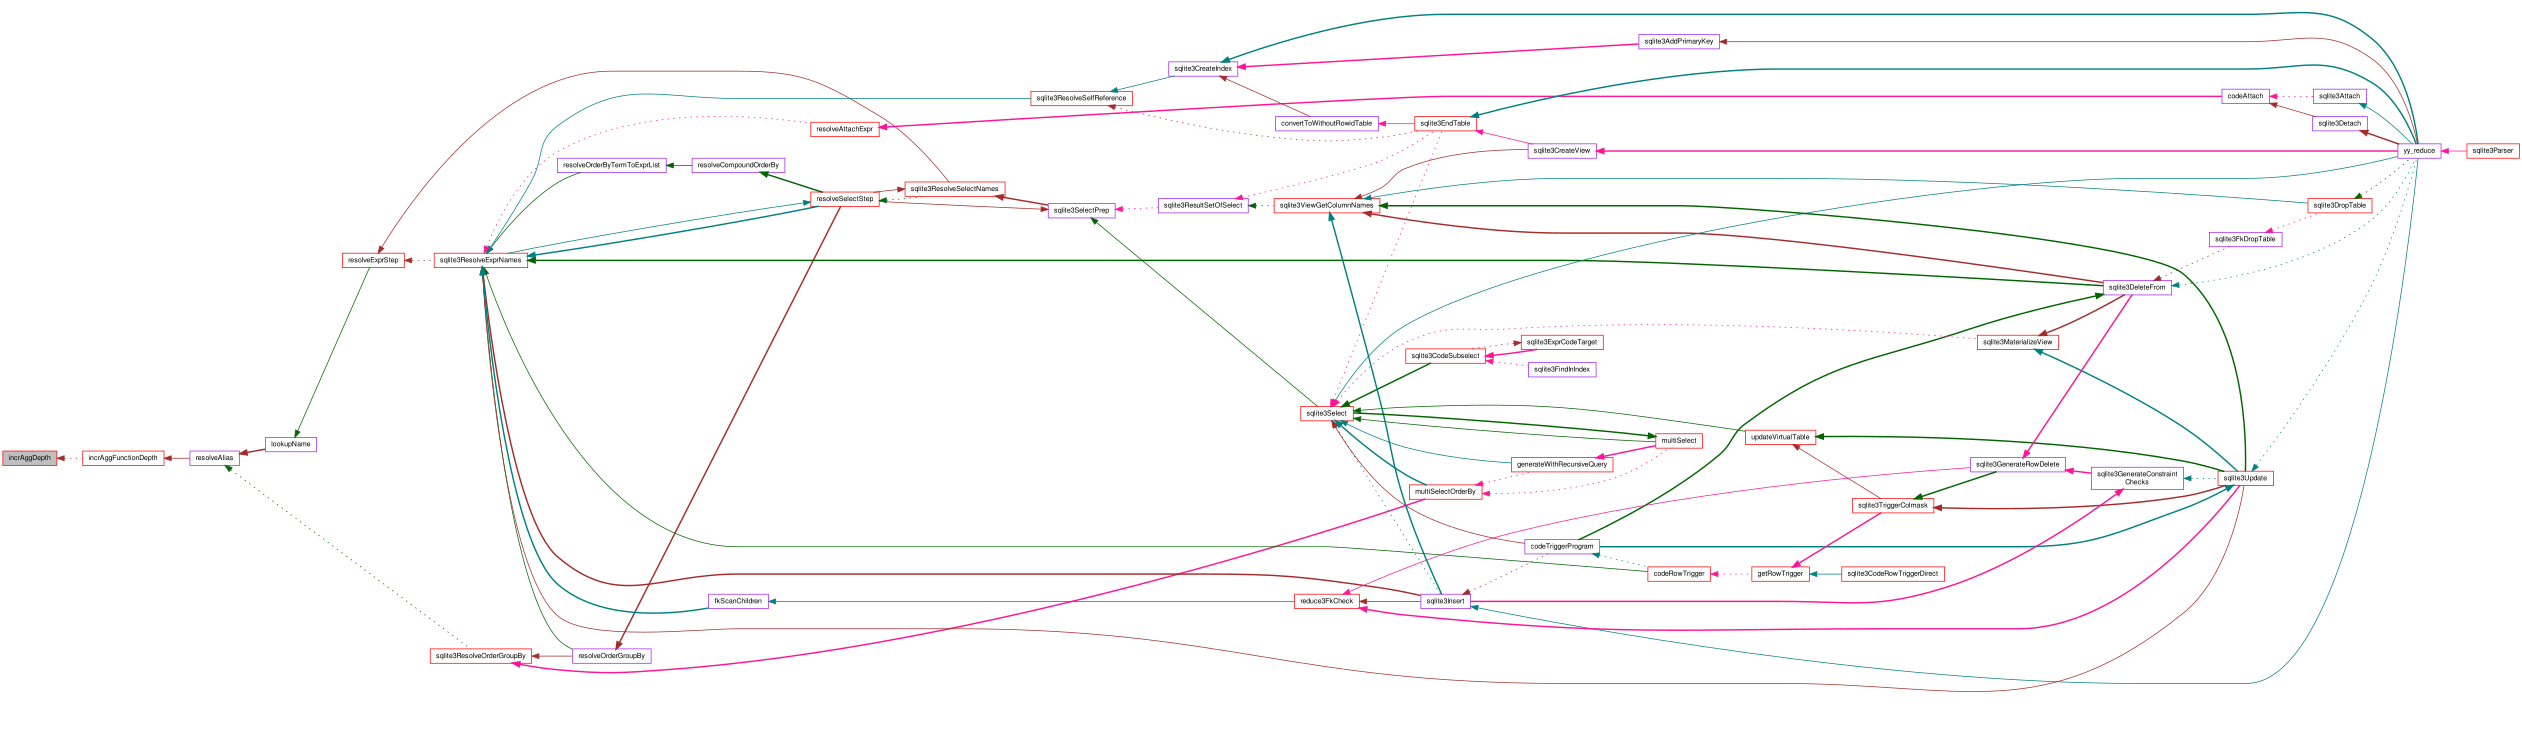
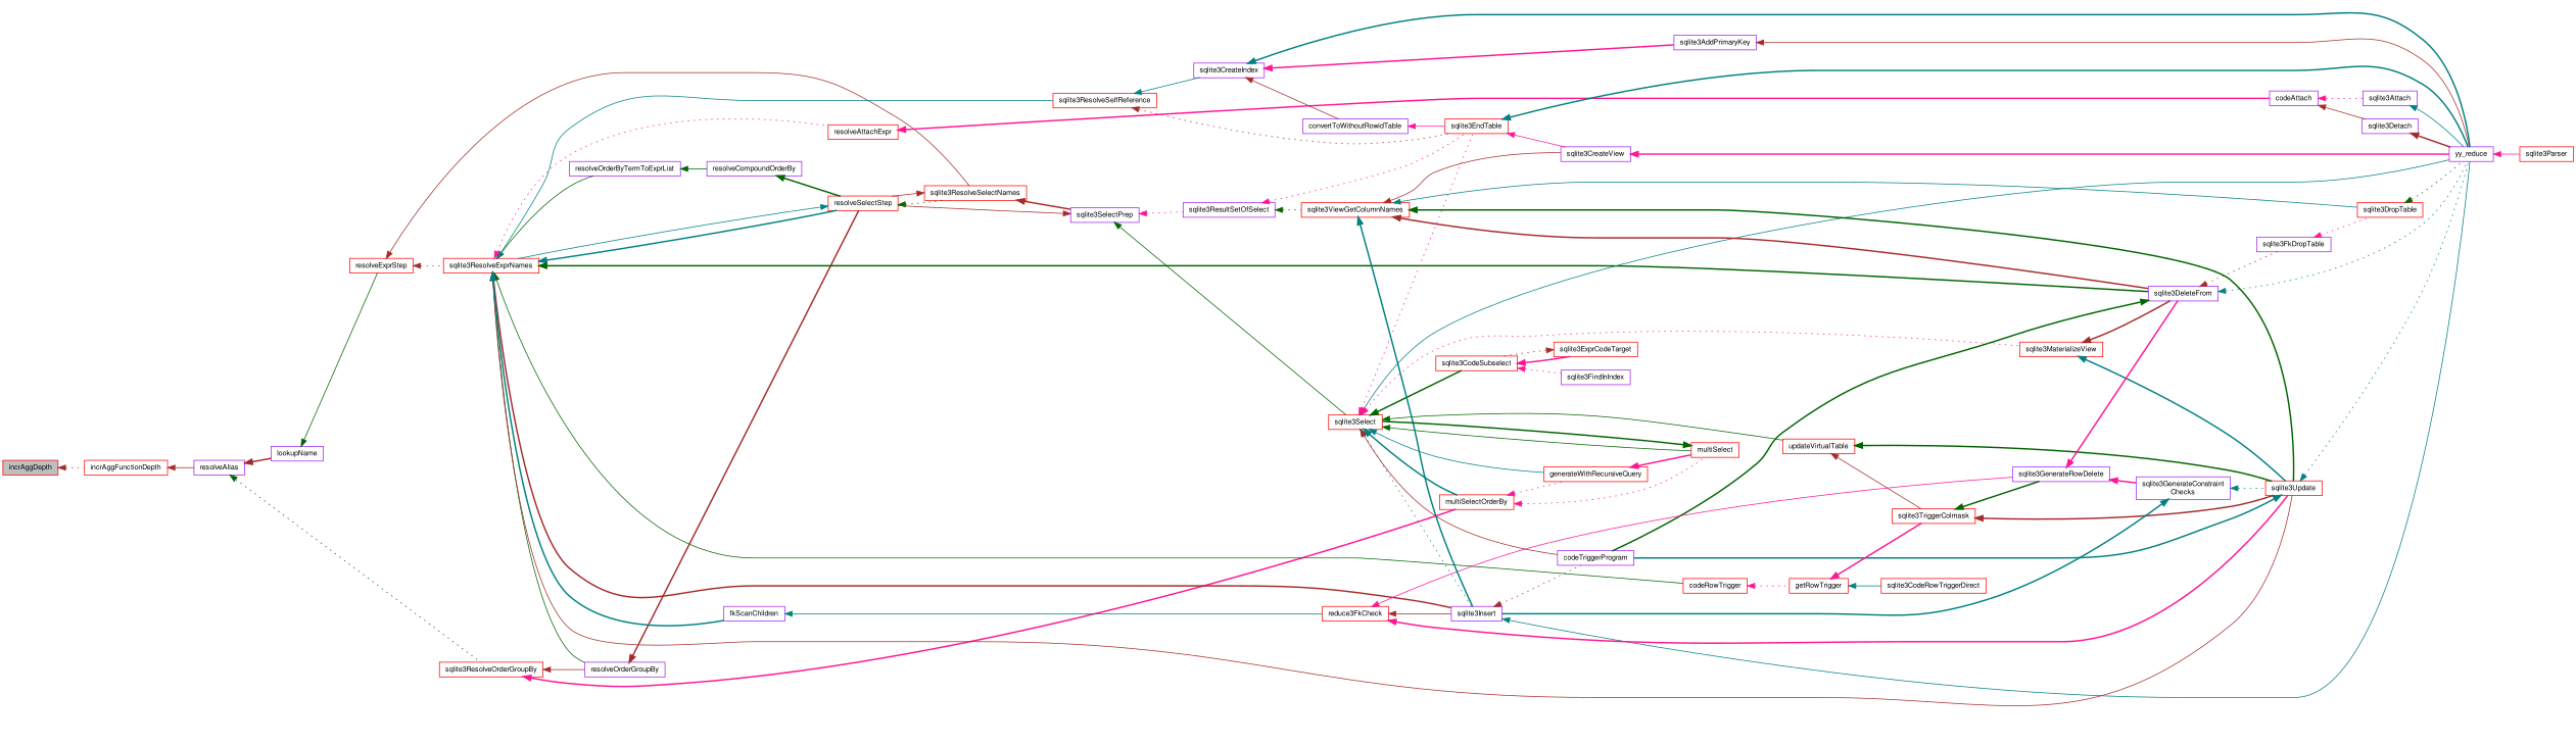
  digraph {
    rankdir=LR
    node [color=red fillcolor=white fontname=FreeSans fontsize=10 shape=record style=filled]
    edge [color=brown dir=back fontname=FreeSans fontsize=10 labelfontname=FreeSans labelfontsize=10 style=solid]
    n1 [fillcolor=grey75 fontcolor=black height=0.2 label=incrAggDepth width=0.4]
    n2 [height=0.2 label=incrAggFunctionDepth width=0.4]
    n3 [color=purple height=0.2 label=resolveAlias width=0.4]
    n4 [color=purple height=0.2 label=lookupName width=0.4]
    n5 [height=0.2 label=sqlite3ResolveOrderGroupBy width=0.4]
    n6 [height=0.2 label=resolveExprStep width=0.4]
    n7 [color=purple height=0.2 label=resolveOrderGroupBy width=0.4]
    n8 [height=0.2 label=multiSelectOrderBy width=0.4]
    n9 [height=0.2 label=sqlite3ResolveExprNames width=0.4]
    n10 [height=0.2 label=sqlite3ResolveSelectNames width=0.4]
    n11 [color=purple height=0.2 label=resolveOrderByTermToExprList width=0.4]
    n12 [height=0.2 label=resolveSelectStep width=0.4]
    n13 [color=purple height=0.2 label=sqlite3DeleteFrom width=0.4]
    n14 [height=0.2 label=codeRowTrigger width=0.4]
    n15 [color=purple height=0.2 label=sqlite3Insert width=0.4]
    n16 [height=0.2 label=sqlite3Update width=0.4]
    n17 [height=0.2 label=sqlite3ResolveSelfReference width=0.4]
    n18 [height=0.2 label=resolveAttachExpr width=0.4]
    n19 [color=purple height=0.2 label=fkScanChildren width=0.4]
    n20 [color=purple height=0.2 label=sqlite3SelectPrep width=0.4]
    n21 [color=purple height=0.2 label=resolveCompoundOrderBy width=0.4]
    n22 [color=purple height=0.2 label=yy_reduce width=0.4]
    n23 [color=purple height=0.2 label=sqlite3FkDropTable width=0.4]
    n24 [color=purple height=0.2 label=codeTriggerProgram width=0.4]
    n25 [height=0.2 label=getRowTrigger width=0.4]
    n26 [height=0.2 label=sqlite3EndTable width=0.4]
    n27 [color=purple height=0.2 label=sqlite3CreateIndex width=0.4]
    n28 [color=purple height=0.2 label=codeAttach width=0.4]
    n29 [height=0.2 label=reduce3FkCheck width=0.4]
    n30 [color=purple height=0.2 label=sqlite3ResultSetOfSelect width=0.4]
    n31 [height=0.2 label=sqlite3Select width=0.4]
    n32 [height=0.2 label=sqlite3ViewGetColumnNames width=0.4]
    n33 [height=0.2 label=sqlite3CodeSubselect width=0.4]
    n34 [height=0.2 label=sqlite3MaterializeView width=0.4]
    n35 [height=0.2 label=generateWithRecursiveQuery width=0.4]
    n36 [height=0.2 label=multiSelect width=0.4]
    n37 [height=0.2 label=updateVirtualTable width=0.4]
    n38 [color=purple height=0.2 label=sqlite3CreateView width=0.4]
    n39 [height=0.2 label=sqlite3DropTable width=0.4]
    n40 [height=0.2 label=sqlite3Parser width=0.4]
    n41 [height=0.2 label=sqlite3CodeRowTriggerDirect width=0.4]
    n42 [height=0.2 label=sqlite3TriggerColmask width=0.4]
    n43 [color=purple height=0.2 label=sqlite3GenerateRowDelete width=0.4]
    n44 [color=purple height=0.2 label="sqlite3GenerateConstraint\lChecks" width=0.4]
    n45 [color=purple height=0.2 label=sqlite3FindInIndex width=0.4]
    n46 [height=0.2 label=sqlite3ExprCodeTarget width=0.4]
    n47 [color=purple height=0.2 label=sqlite3AddPrimaryKey width=0.4]
    n48 [color=purple height=0.2 label=convertToWithoutRowidTable width=0.4]
    n49 [color=purple height=0.2 label=sqlite3Detach width=0.4]
    n50 [color=purple height=0.2 label=sqlite3Attach width=0.4]
    n1 -> n2 [style=dotted]
    n2 -> n3
    n3 -> n4 [style=bold]
    n3 -> n5 [color=darkgreen style=dotted]
    n4 -> n6 [color=darkgreen]
    n5 -> n7
    n5 -> n8 [color=deeppink style=bold]
    n6 -> n9 [style=dotted]
    n6 -> n10
    n7 -> n12 [style=bold]
    n8 -> n35 [color=deeppink style=dotted]
    n8 -> n36 [color=deeppink style=dotted]
    n9 -> n7 [color=darkgreen]
    n9 -> n11 [color=darkgreen]
    n9 -> n12 [color=teal style=bold]
    n9 -> n13 [color=darkgreen style=bold]
    n9 -> n14 [color=darkgreen]
    n9 -> n15 [style=bold]
    n9 -> n16
    n9 -> n17 [color=teal]
    n9 -> n18 [color=deeppink style=dotted]
    n9 -> n19 [color=teal style=bold]
    n10 -> n12
    n10 -> n20 [style=bold]
    n11 -> n21 [color=darkgreen]
    n12 -> n9 [color=teal]
    n12 -> n10 [color=darkgreen style=dotted]
    n13 -> n22 [color=teal style=dotted]
    n13 -> n23 [style=dotted]
    n13 -> n24 [color=darkgreen style=bold]
    n14 -> n25 [color=deeppink style=dotted]
    n15 -> n22 [color=teal]
    n15 -> n24 [style=dotted]
    n16 -> n22 [color=teal style=dotted]
    n16 -> n24 [color=teal style=bold]
    n17 -> n26 [style=dotted]
    n17 -> n27 [color=teal]
    n18 -> n28 [color=deeppink style=bold]
    n19 -> n29 [color=teal]
    n20 -> n12
    n20 -> n30 [color=deeppink style=dotted]
    n20 -> n31 [color=darkgreen]
    n21 -> n12 [color=darkgreen style=bold]
    n22 -> n40 [color=deeppink]
    n23 -> n39 [color=deeppink style=dotted]
-   n24 -> n14 [color=teal style=dotted]
    n25 -> n41 [color=teal]
    n25 -> n42 [color=deeppink style=bold]
    n26 -> n22 [color=teal style=bold]
    n26 -> n38 [color=deeppink]
    n27 -> n22 [color=teal style=bold]
    n27 -> n47 [color=deeppink style=bold]
    n27 -> n48
    n28 -> n49
    n28 -> n50 [color=deeppink style=dotted]
    n29 -> n15
    n29 -> n16 [color=deeppink style=bold]
    n29 -> n43 [color=deeppink]
    n30 -> n26 [color=deeppink style=dotted]
    n30 -> n32 [color=darkgreen style=dotted]
    n31 -> n8 [color=teal style=bold]
    n31 -> n15 [color=teal style=dotted]
    n31 -> n22 [color=teal]
    n31 -> n24
    n31 -> n26 [color=deeppink style=dotted]
    n31 -> n33 [color=darkgreen style=bold]
    n31 -> n34 [color=deeppink style=dotted]
    n31 -> n35 [color=teal]
    n31 -> n36 [color=darkgreen]
    n31 -> n37 [color=darkgreen]
    n32 -> n13 [style=bold]
    n32 -> n15 [color=teal style=bold]
    n32 -> n16 [color=darkgreen style=bold]
    n32 -> n38
    n32 -> n39 [color=teal]
    n33 -> n45 [color=deeppink style=dotted]
    n33 -> n46 [color=deeppink style=bold]
    n34 -> n13 [style=bold]
    n34 -> n16 [color=teal style=bold]
    n35 -> n36 [color=deeppink style=bold]
    n36 -> n31 [color=darkgreen style=bold]
    n37 -> n16 [color=darkgreen style=bold]
    n37 -> n42
    n38 -> n22 [color=deeppink style=bold]
    n39 -> n22 [color=darkgreen style=dotted]
    n42 -> n16 [style=bold]
    n42 -> n43 [color=darkgreen style=bold]
    n43 -> n13 [color=deeppink style=bold]
    n43 -> n44 [color=deeppink style=bold]
-   n44 -> n15 [color=deeppink style=bold]
+   n44 -> n15 [color=teal style=bold]
    n44 -> n16 [color=teal style=dotted]
    n46 -> n33 [style=dotted]
    n47 -> n22
    n48 -> n26 [color=deeppink]
    n49 -> n22 [style=bold]
    n50 -> n22 [color=teal]
  }
